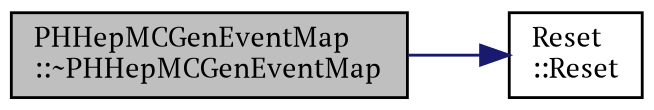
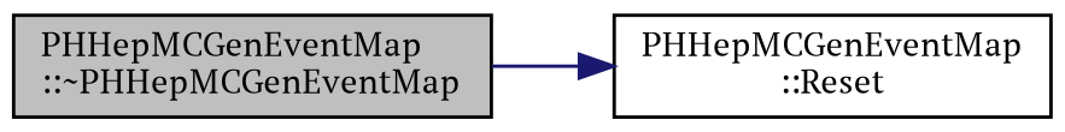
  digraph {
    rankdir=LR
    fontname="PT Serif"
    node [color=black fontname="PT Serif" fontsize=10 shape=record]
    n1 [fillcolor=grey75 fontcolor=black height=0.2 label="PHHepMCGenEventMap\l::~PHHepMCGenEventMap" style=filled width=0.4]
-   n2 [height=0.2 label="Reset\l::Reset" width=0.4]
+   n2 [height=0.2 label="PHHepMCGenEventMap\l::Reset" width=0.4]
    n1 -> n2 [color=midnightblue fontname="PT Serif" fontsize=10 labelfontname=FreeSans labelfontsize=10 style=solid]
  }
